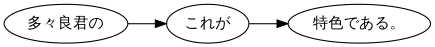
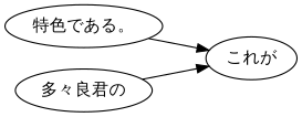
  digraph {
    rankdir=LR
    n1 [label="これが"]
    n2 [label="特色である。"]
    n3 [label="多々良君の"]
-   n1 -> n2
+   n2 -> n1
    n3 -> n1
  }
